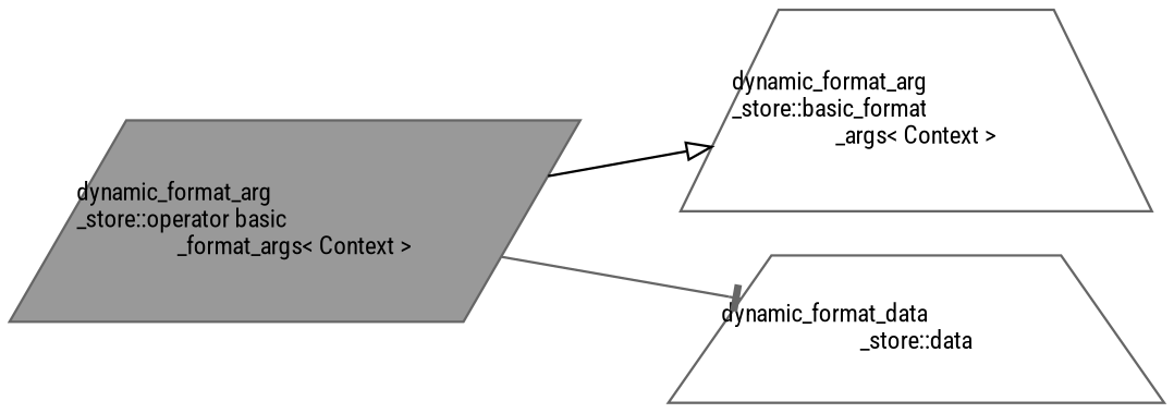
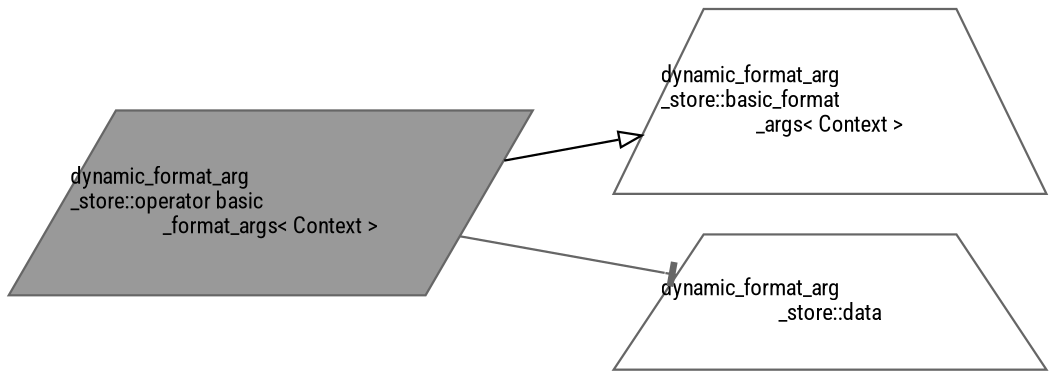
  digraph {
    rankdir=LR
    fontname="Roboto Condensed"
    node [color=grey40 fillcolor=white fontname="Roboto Condensed" fontsize=10 shape=trapezium style=filled]
    edge [fontname="Roboto Condensed" fontsize=10 labelfontname=Helvetica labelfontsize=10 style=solid]
    n1 [color=gray40 fillcolor=grey60 fontcolor=black height=0.2 label="dynamic_format_arg\l_store::operator basic\l_format_args\< Context \>" shape=parallelogram width=0.4]
    n2 [height=0.2 label="dynamic_format_arg\l_store::basic_format\l_args\< Context \>" width=0.4]
-   n3 [height=0.2 label="dynamic_format_data\l_store::data" width=0.4]
+   n3 [height=0.2 label="dynamic_format_arg\l_store::data" width=0.4]
    n1 -> n2 [color=black arrowhead=onormal]
    n1 -> n3 [color=gray40 arrowhead=tee]
  }
